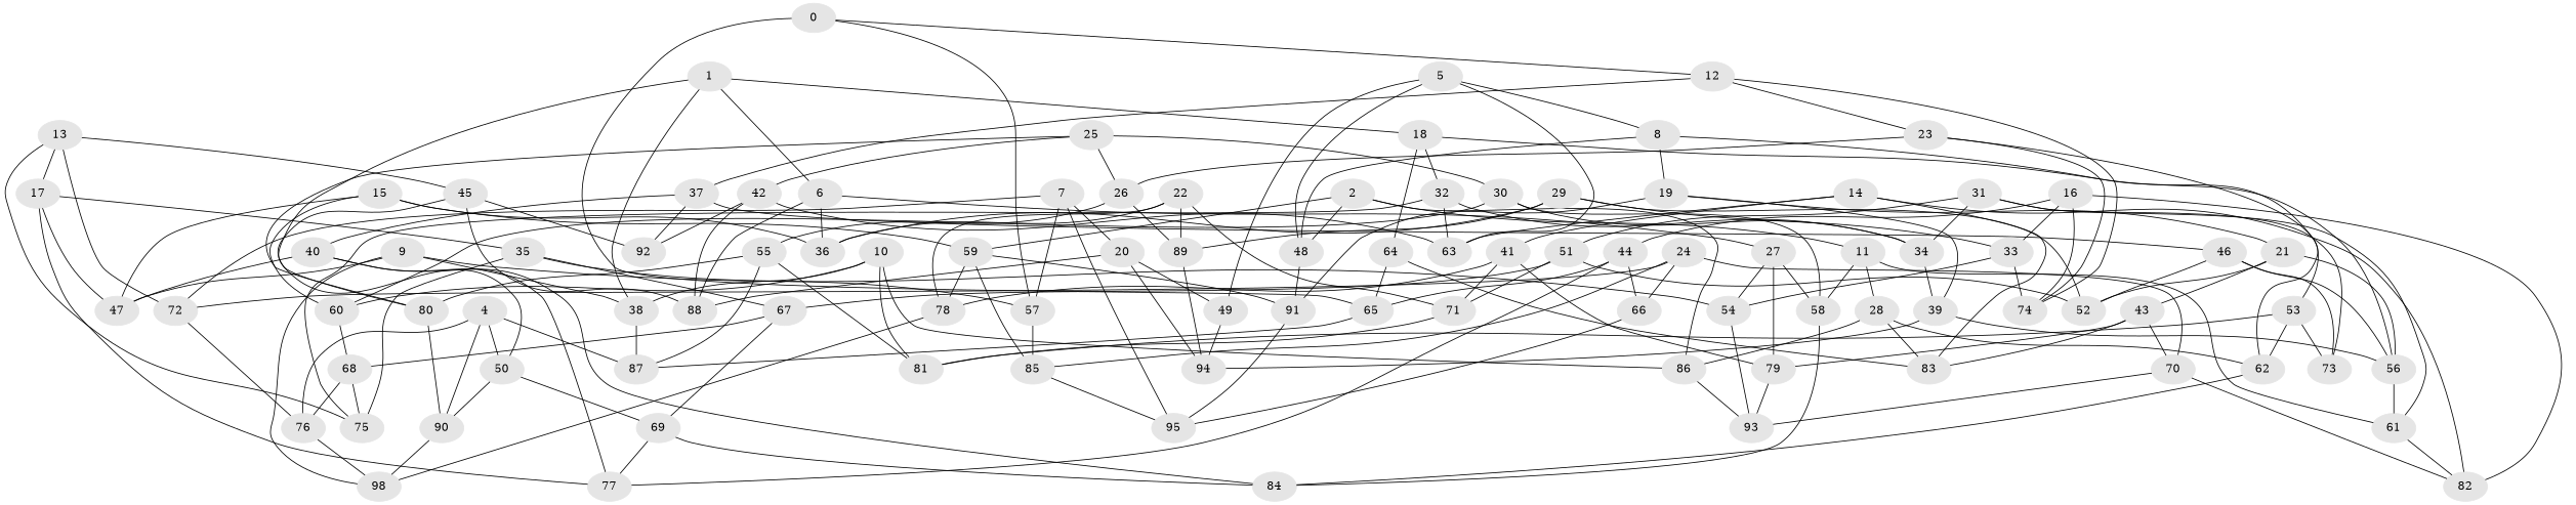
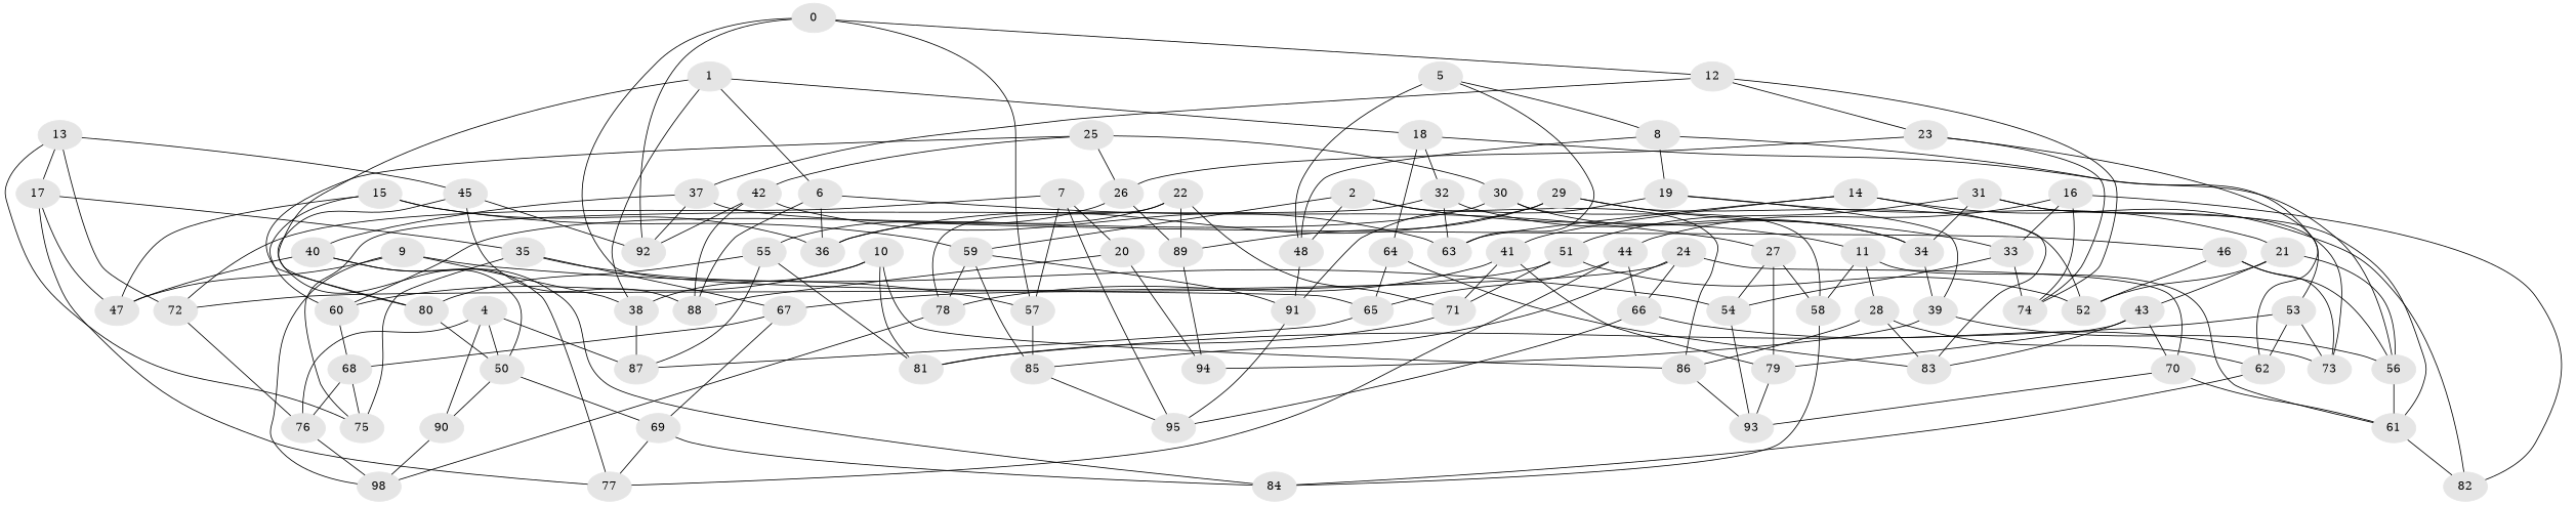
  graph {
    node [color=gray90 style=filled]
    1
    6
    18
    38
    50
    27
    36
    88
    32
    56
    64
    87
    90
    69
    2
    11
    48
    59
    86
    28
    58
    61
    91
    78
    85
    93
    n27 [label=0]
    12
    57
    65
    92
    23
    37
    74
    4
    76
    n37 [label=98]
    5
    8
-   49
    63
    19
    53
    94
    54
    79
    7
    20
    72
    95
    21
    39
    81
    62
    73
    9
    47
    10
    60
    68
    83
    84
    82
    26
    40
    46
    13
    17
    45
    75
    35
    77
    80
    14
    41
    71
    15
    16
    33
    44
    66
    67
    34
    43
    52
    70
    22
    89
    55
    24
    25
    30
    42
    29
    31
    51
    1 -- 6
    1 -- 18
    1 -- 38
    1 -- 50
    6 -- 27
    6 -- 36
    6 -- 88
    18 -- 32
    18 -- 56
    18 -- 64
    38 -- 87
    50 -- 90
    50 -- 69
    27 -- 58
    27 -- 54
    27 -- 79
    32 -- 63
    32 -- 75
    32 -- 34
    56 -- 61
    64 -- 65
    64 -- 83
    90 -- n37
    69 -- 84
    69 -- 77
    2 -- 11
    2 -- 48
    2 -- 59
    2 -- 86
    11 -- 28
    11 -- 58
    11 -- 61
    48 -- 91
    59 -- 91
    59 -- 78
    59 -- 85
    86 -- 93
    28 -- 86
    28 -- 62
    28 -- 83
    58 -- 84
    61 -- 82
    91 -- 95
    78 -- n37
    85 -- 95
    n27 -- 12
    n27 -- 57
    n27 -- 65
+   n27 -- 92
    12 -- 23
    12 -- 37
    12 -- 74
    57 -- 85
    65 -- 87
    23 -- 74
    23 -- 62
    23 -- 26
    37 -- 92
    37 -- 40
    37 -- 46
    4 -- 50
    4 -- 87
    4 -- 90
    4 -- 76
    76 -- n37
    5 -- 48
    5 -- 8
-   5 -- 49
    5 -- 63
    8 -- 48
    8 -- 19
    8 -- 53
-   49 -- 94
    19 -- 91
    19 -- 21
    19 -- 39
    53 -- 81
    53 -- 62
    53 -- 73
    54 -- 93
    79 -- 93
    7 -- 57
    7 -- 20
    7 -- 72
    7 -- 95
    20 -- 88
-   20 -- 49
    20 -- 94
    72 -- 76
    21 -- 56
    21 -- 43
    21 -- 52
    39 -- 56
    39 -- 94
    62 -- 84
    9 -- 38
    9 -- n37
    9 -- 54
    9 -- 47
    10 -- 38
    10 -- 86
    10 -- 81
    10 -- 60
    60 -- 68
    68 -- 76
    68 -- 75
    26 -- 89
    26 -- 55
    40 -- 47
    40 -- 84
    40 -- 77
    46 -- 56
    46 -- 73
    46 -- 52
    13 -- 72
    13 -- 17
    13 -- 45
    13 -- 75
    17 -- 47
    17 -- 35
    17 -- 77
    45 -- 88
    45 -- 92
    45 -- 80
    35 -- 57
    35 -- 75
    35 -- 67
-   80 -- 90
+   80 -- 50
    14 -- 63
    14 -- 83
    14 -- 82
    14 -- 41
    41 -- 78
    41 -- 79
    41 -- 71
    71 -- 81
    15 -- 36
    15 -- 59
    15 -- 47
    15 -- 60
    16 -- 74
    16 -- 82
    16 -- 33
    16 -- 44
    33 -- 74
    33 -- 54
    44 -- 65
    44 -- 77
    44 -- 66
    66 -- 95
+   66 -- 73
    67 -- 69
    67 -- 68
    34 -- 39
    43 -- 79
    43 -- 83
    43 -- 70
    70 -- 93
-   70 -- 82
+   70 -- 61
    22 -- 36
    22 -- 78
    22 -- 71
    22 -- 89
    89 -- 94
    55 -- 87
    55 -- 81
    55 -- 80
    24 -- 85
    24 -- 72
    24 -- 66
    24 -- 70
    25 -- 26
    25 -- 80
    25 -- 30
    25 -- 42
    30 -- 58
    30 -- 60
    30 -- 34
    42 -- 88
    42 -- 92
    42 -- 63
    29 -- 36
    29 -- 33
    29 -- 52
    29 -- 89
    31 -- 61
    31 -- 73
    31 -- 34
    31 -- 51
    51 -- 71
    51 -- 67
    51 -- 52
  }
